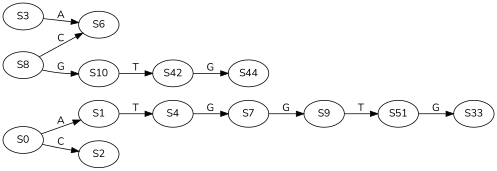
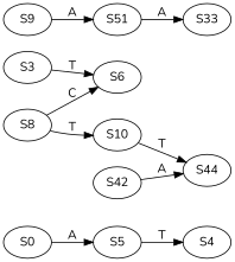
  strict digraph {
    fontname=Nunito
    rankdir=LR
    node [fontname=Nunito]
    edge [fontname=Nunito]
    S0
-   S1
-   S2
+   S1 [label=S5]
    S4
    S3
    S6
-   S7
    S9
    S8
    S10
    n11 [label=S51]
    n12 [label=S42]
    n13 [label=S33]
    n14 [label=S44]
    S0 -> S1 [label=A]
-   S0 -> S2 [label=C]
    S1 -> S4 [label=T]
-   S4 -> S7 [label=G]
-   S3 -> S6 [label=A]
-   S7 -> S9 [label=G]
-   S9 -> n11 [label=T]
+   S3 -> S6 [label=T]
+   S9 -> n11 [label=A]
    S8 -> S6 [label=C]
-   S8 -> S10 [label=G]
-   S10 -> n12 [label=T]
-   n11 -> n13 [label=G]
-   n12 -> n14 [label=G]
+   S8 -> S10 [label=T]
+   S10 -> n14 [label=T]
+   n11 -> n13 [label=A]
+   n12 -> n14 [label=A]
  }
